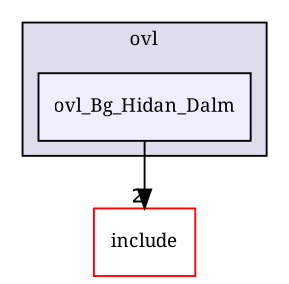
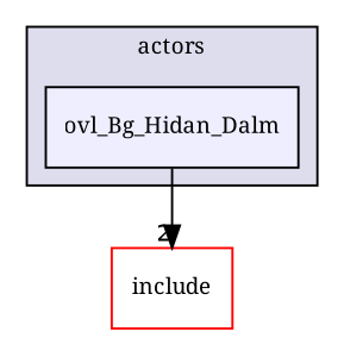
  digraph {
    compound=true
    fontname="Noto Serif"
    node [fontname="Noto Serif" fontsize=10 shape=box style=filled]
    n1 [fillcolor="#eeeeff" label=ovl_Bg_Hidan_Dalm pencolor=black]
    n2 [color=red fillcolor=white label=include]
    subgraph cluster_1 {
      bgcolor="#ddddee"
      fontsize=10
-     label=ovl
+     label=actors
      pencolor=black
      n1
    }
    n1 -> n2 [headlabel=2 labeldistance=1.5 labelfontname=Helvetica labelfontsize=10 fontname="Noto Serif"]
  }
